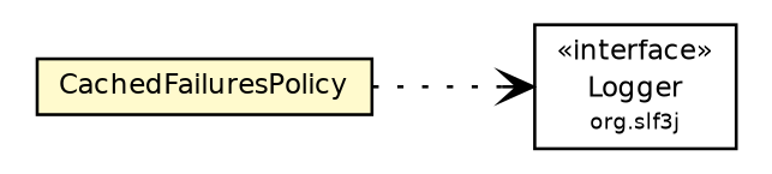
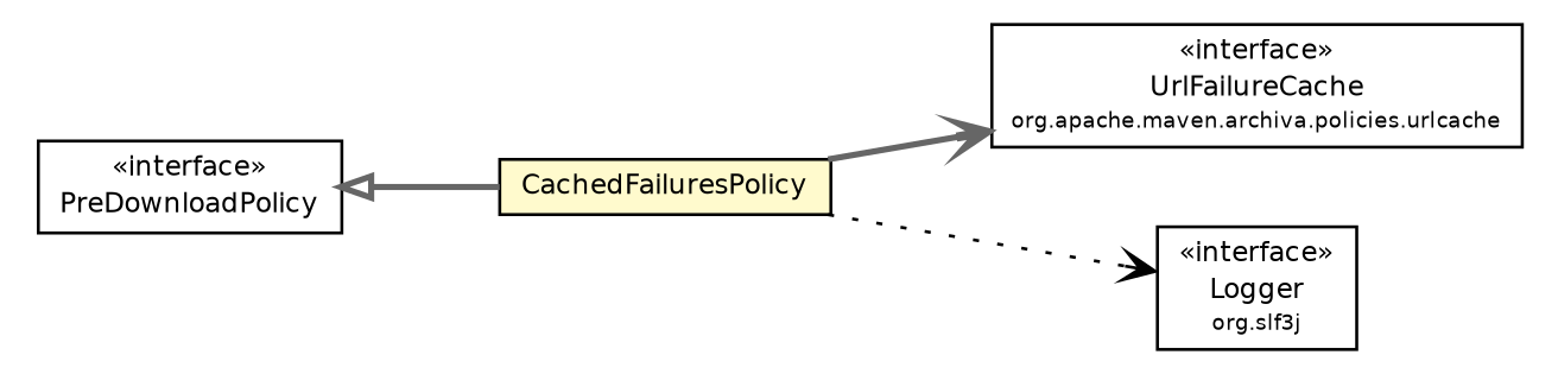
  digraph {
    rankdir=LR
    node [fontcolor=black fontname=Helvetica fontsize=9.0 shape=plaintext]
    edge [color=gray40 fontname=Helvetica fontsize=10.0 headport=p labelfontname=Helvetica labelfontsize=10 style=bold tailport=p arrowhead=open fontcolor=black]
+   n1 [label=<<table border="0" cellborder="1" cellspacing="0" cellpadding="2" port="p" href="./PreDownloadPolicy.html"> 		<tr><td><table border="0" cellspacing="0" cellpadding="1"> 			<tr><td> &laquo;interface&raquo; </td></tr> 			<tr><td> PreDownloadPolicy </td></tr> 		</table></td></tr> 		</table>>]
    n2 [label=<<table border="0" cellborder="1" cellspacing="0" cellpadding="2" port="p" bgcolor="lemonChiffon" href="./CachedFailuresPolicy.html"> 		<tr><td><table border="0" cellspacing="0" cellpadding="1"> 			<tr><td> CachedFailuresPolicy </td></tr> 		</table></td></tr> 		</table>>]
+   n3 [label=<<table border="0" cellborder="1" cellspacing="0" cellpadding="2" port="p" href="./urlcache/UrlFailureCache.html"> 		<tr><td><table border="0" cellspacing="0" cellpadding="1"> 			<tr><td> &laquo;interface&raquo; </td></tr> 			<tr><td> UrlFailureCache </td></tr> 			<tr><td><font point-size="7.0"> org.apache.maven.archiva.policies.urlcache </font></td></tr> 		</table></td></tr> 		</table>>]
    n4 [label=<<table border="0" cellborder="1" cellspacing="0" cellpadding="2" port="p" href="http://java.sun.com/j2se/1.4.2/docs/api/org/slf4j/Logger.html"> 		<tr><td><table border="0" cellspacing="0" cellpadding="1"> 			<tr><td> &laquo;interface&raquo; </td></tr> 			<tr><td> Logger </td></tr> 			<tr><td><font point-size="7.0"> org.slf3j </font></td></tr> 		</table></td></tr> 		</table>>]
+   n1 -> n2 [arrowtail=empty dir=back fontsize=10 arrowhead="" fontcolor=""]
+   n2 -> n3
    n2 -> n4 [color=black style=dotted]
  }
